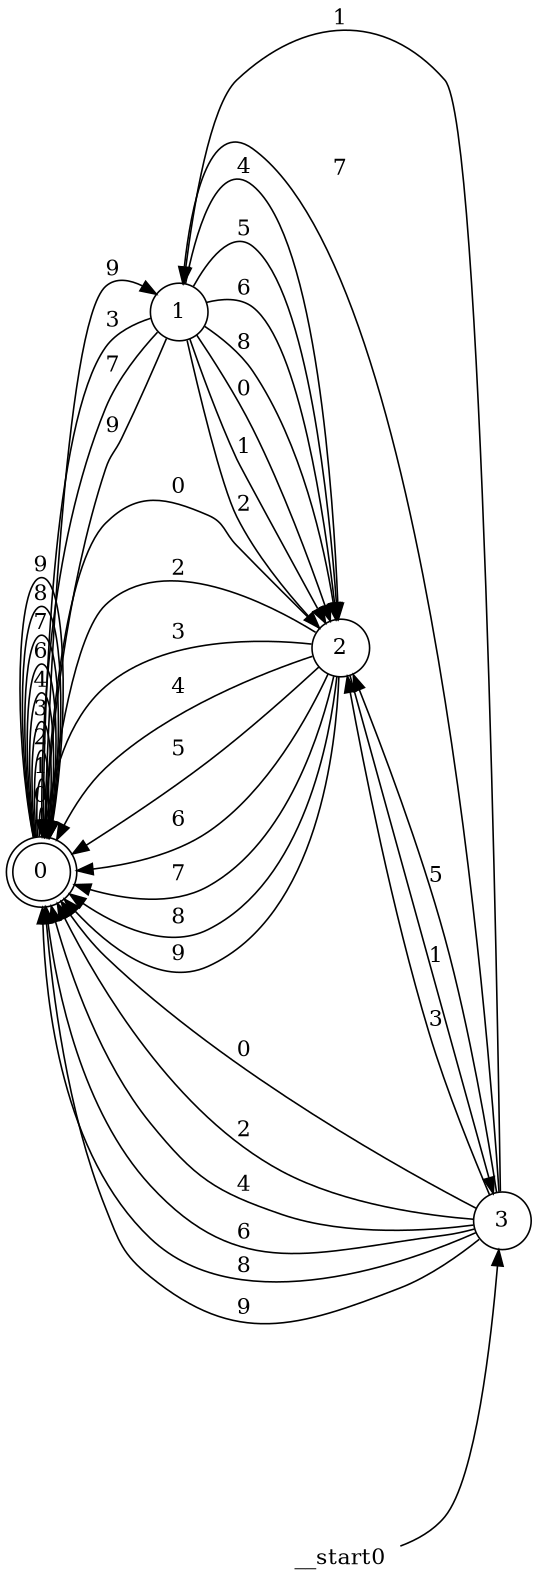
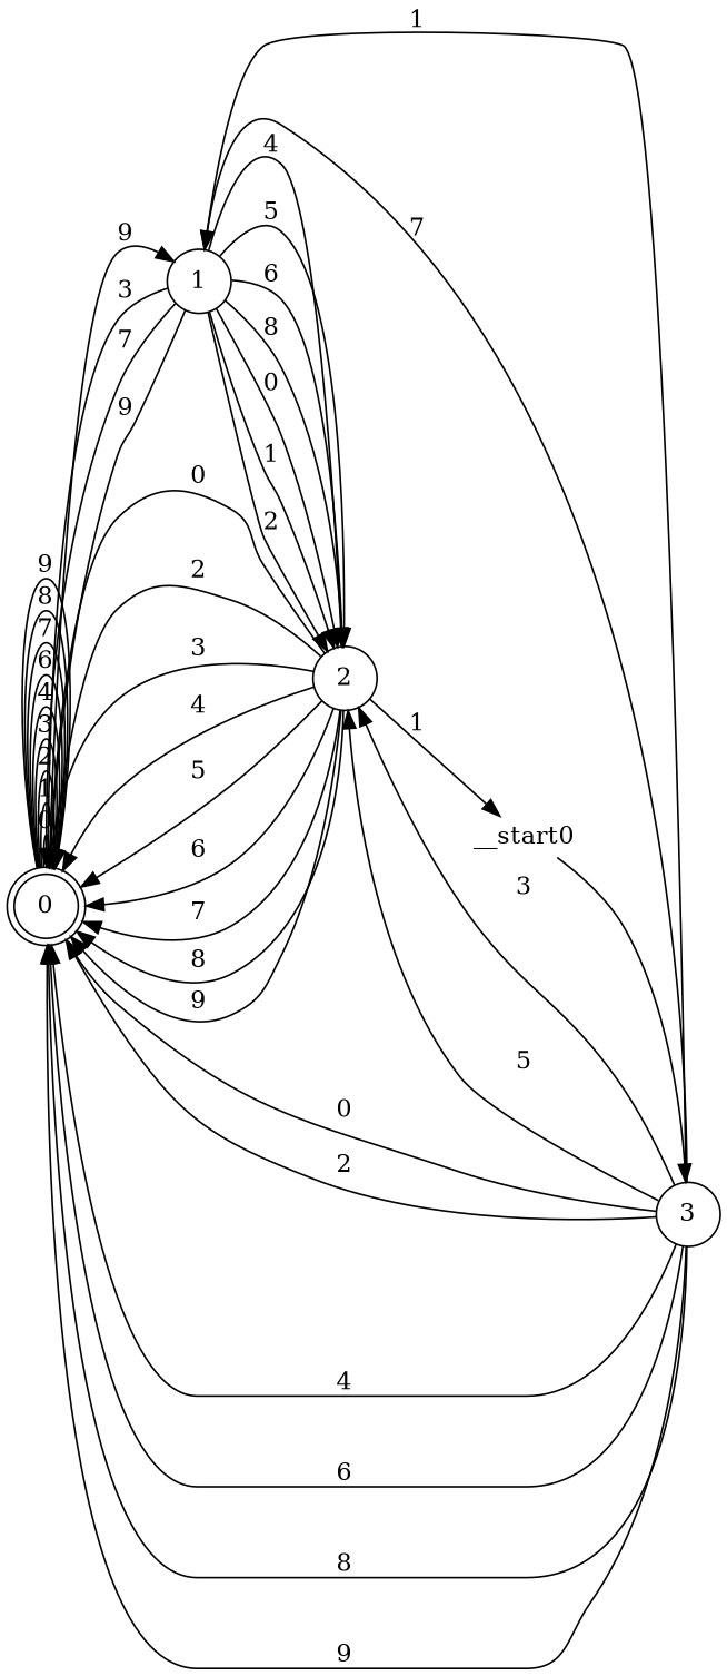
  digraph {
    rankdir=LR
    node [shape=circle]
    n1 [label=0 shape=doublecircle]
    n2 [label=1]
    n3 [label=2]
    n4 [label=3]
    __start0 [height=0 shape=none width=0]
    n1 -> n1 [label=0]
    n1 -> n1 [label=1]
    n1 -> n1 [label=2]
    n1 -> n1 [label=3]
    n1 -> n1 [label=4]
    n1 -> n1 [label=6]
    n1 -> n1 [label=7]
    n1 -> n1 [label=8]
    n1 -> n1 [label=9]
    n1 -> n2 [label=9]
    n2 -> n1 [label=3]
    n2 -> n1 [label=7]
    n2 -> n1 [label=9]
    n2 -> n3 [label=0]
    n2 -> n3 [label=1]
    n2 -> n3 [label=2]
    n2 -> n3 [label=4]
    n2 -> n3 [label=5]
    n2 -> n3 [label=6]
    n2 -> n3 [label=8]
    n3 -> n1 [label=0]
    n3 -> n1 [label=2]
    n3 -> n1 [label=3]
    n3 -> n1 [label=4]
    n3 -> n1 [label=5]
    n3 -> n1 [label=6]
    n3 -> n1 [label=7]
    n3 -> n1 [label=8]
    n3 -> n1 [label=9]
-   n3 -> n4 [label=1]
+   n3 -> __start0 [label=1]
    n4 -> n1 [label=0]
    n4 -> n1 [label=2]
    n4 -> n1 [label=4]
    n4 -> n1 [label=6]
    n4 -> n1 [label=8]
    n4 -> n1 [label=9]
    n4 -> n2 [label=1]
    n4 -> n2 [label=7]
    n4 -> n3 [label=3]
    n4 -> n3 [label=5]
    __start0 -> n4
  }
